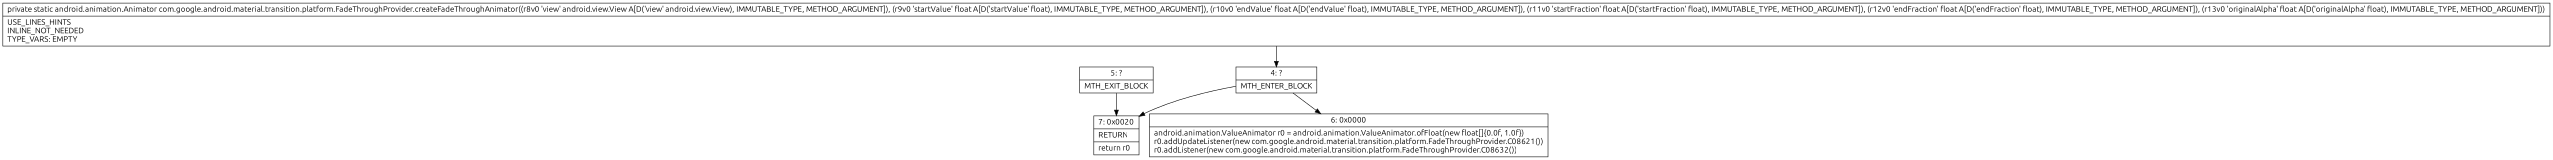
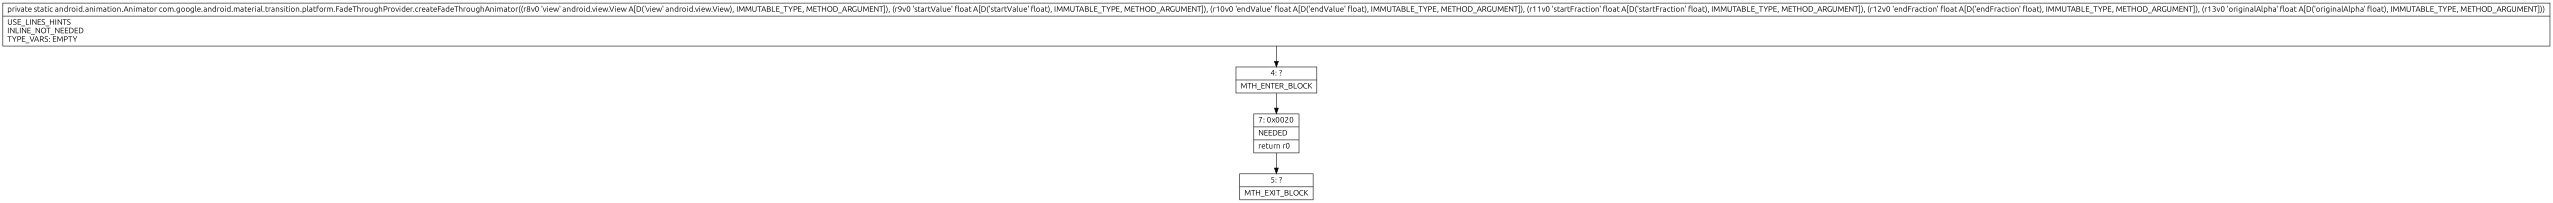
  digraph {
    fontname=Ubuntu
    node [fontname=Ubuntu shape=record]
    edge [fontname=Ubuntu]
    n1 [label="{4\:\ ?|MTH_ENTER_BLOCK\l}"]
-   n2 [label="{6\:\ 0x0000|android.animation.ValueAnimator r0 = android.animation.ValueAnimator.ofFloat(new float[]\{0.0f, 1.0f\})\lr0.addUpdateListener(new com.google.android.material.transition.platform.FadeThroughProvider.C08621())\lr0.addListener(new com.google.android.material.transition.platform.FadeThroughProvider.C08632())\l}"]
-   n3 [label="{7\:\ 0x0020|RETURN\l|return r0\l}"]
+   n3 [label="{7\:\ 0x0020|NEEDED\l|return r0\l}"]
    n4 [label="{5\:\ ?|MTH_EXIT_BLOCK\l}"]
    n5 [label="{private static android.animation.Animator com.google.android.material.transition.platform.FadeThroughProvider.createFadeThroughAnimator((r8v0 'view' android.view.View A[D('view' android.view.View), IMMUTABLE_TYPE, METHOD_ARGUMENT]), (r9v0 'startValue' float A[D('startValue' float), IMMUTABLE_TYPE, METHOD_ARGUMENT]), (r10v0 'endValue' float A[D('endValue' float), IMMUTABLE_TYPE, METHOD_ARGUMENT]), (r11v0 'startFraction' float A[D('startFraction' float), IMMUTABLE_TYPE, METHOD_ARGUMENT]), (r12v0 'endFraction' float A[D('endFraction' float), IMMUTABLE_TYPE, METHOD_ARGUMENT]), (r13v0 'originalAlpha' float A[D('originalAlpha' float), IMMUTABLE_TYPE, METHOD_ARGUMENT]))  | USE_LINES_HINTS\lINLINE_NOT_NEEDED\lTYPE_VARS: EMPTY\l}"]
-   n1 -> n2
    n1 -> n3
-   n4 -> n3
+   n3 -> n4
    n5 -> n1
  }
